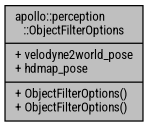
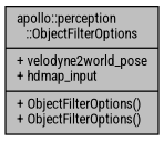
  digraph {
    fontname="Roboto Condensed"
-   n1 [color=black fillcolor=grey75 fontcolor=black fontname="Roboto Condensed" fontsize=10 height=0.2 label="{apollo::perception\l::ObjectFilterOptions\n|+ velodyne2world_pose\l+ hdmap_pose\l|+ ObjectFilterOptions()\l+ ObjectFilterOptions()\l}" shape=record style=filled width=0.4]
+   n1 [color=black fillcolor=grey75 fontcolor=black fontname="Roboto Condensed" fontsize=10 height=0.2 label="{apollo::perception\l::ObjectFilterOptions\n|+ velodyne2world_pose\l+ hdmap_input\l|+ ObjectFilterOptions()\l+ ObjectFilterOptions()\l}" shape=record style=filled width=0.4]
  }
